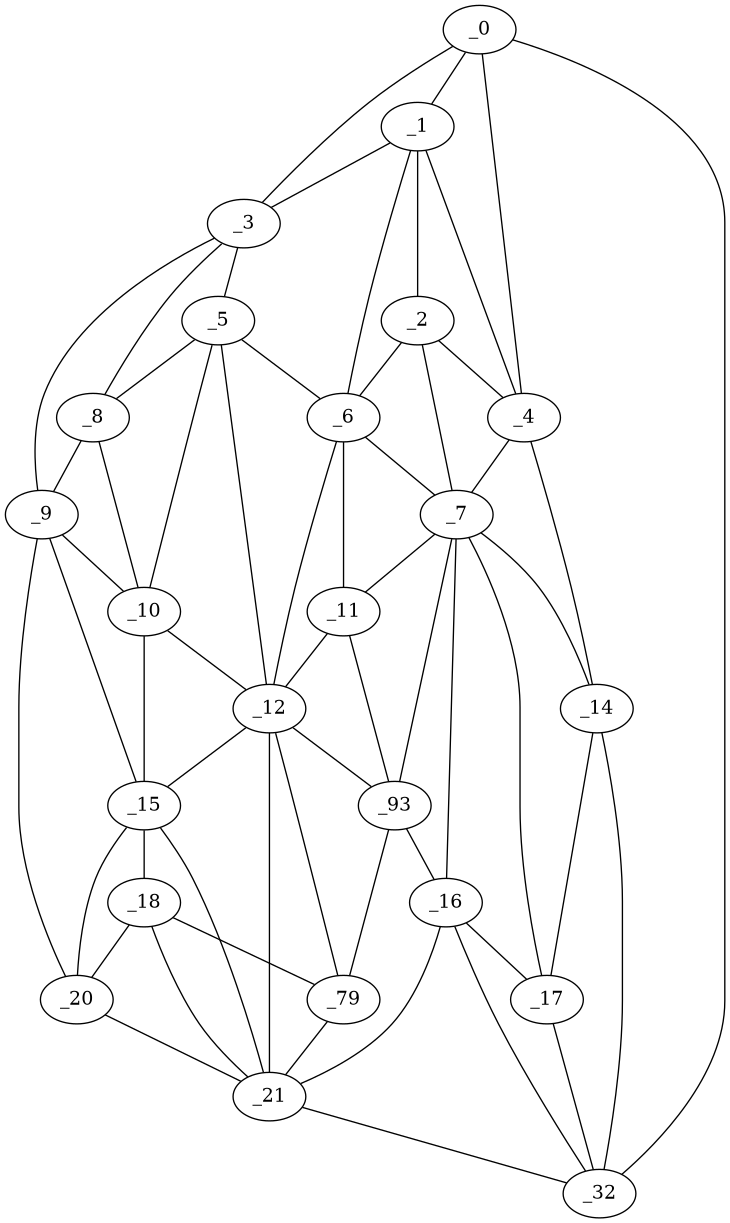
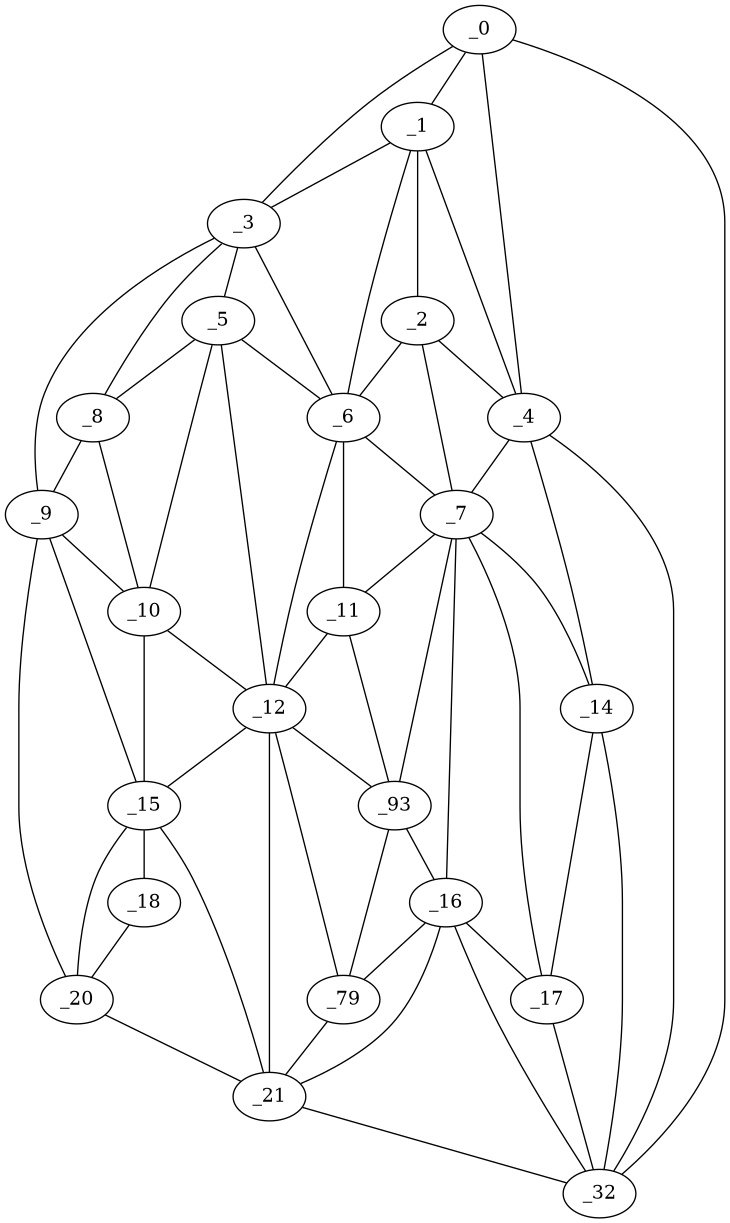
  graph {
    node [x=96 y=3]
    edge [valence=2]
    _0 [x=34 y=114]
    _1 [x=38 y=98]
    _3 [x=42]
    _4 [x=44 y=110]
    n5 [label=_32 y=123]
    _2 [x=40 y=93]
    _6 [x=45 y=71]
    _5 [x=45 y=11]
    _8 [x=53 y=10]
    _9 [x=56]
    _7 [x=47 y=84]
    _14 [x=81 y=110]
    _12 [x=67 y=58]
    _11 [x=64 y=63]
    _10 [x=60 y=13]
    _15 [x=82 y=14]
    _20 [x=93 y=10]
    n18 [label=_93 x=81 y=71]
    _16 [x=86 y=84]
    _17 [x=87 y=99]
    n21 [label=_79 x=90 y=61]
    _21 [y=49]
    _18 [x=89 y=14]
    _0 -- _1
    _0 -- _3 [valence=1]
    _0 -- _4 [valence=1]
    _0 -- n5 [valence=1]
    _1 -- _3 [valence=1]
    _1 -- _4
    _1 -- _2
    _1 -- _6
+   _3 -- _6
    _3 -- _5 [valence=1]
    _3 -- _8
    _3 -- _9 [valence=1]
+   _4 -- n5
    _4 -- _7 [valence=1]
    _4 -- _14
    _2 -- _4
    _2 -- _6
    _2 -- _7
    _6 -- _7
    _6 -- _12
    _6 -- _11
    _5 -- _6 [valence=1]
    _5 -- _8
    _5 -- _12 [valence=1]
    _5 -- _10
    _8 -- _9 [valence=1]
    _8 -- _10 [valence=1]
    _9 -- _10
    _9 -- _15
    _9 -- _20 [valence=1]
    _7 -- _14 [valence=1]
    _7 -- _11
    _7 -- n18
    _7 -- _16
    _7 -- _17
    _14 -- n5 [valence=1]
    _14 -- _17
    _12 -- _15
    _12 -- n18
    _12 -- n21
    _12 -- _21 [valence=1]
    _11 -- _12
    _11 -- n18
    _10 -- _12
    _10 -- _15
    _15 -- _20
    _15 -- _21
    _15 -- _18
    _20 -- _21 [valence=1]
    n18 -- _16
    n18 -- n21 [valence=1]
    _16 -- n5
    _16 -- _17
-   _18 -- n21 [valence=1]
+   _16 -- n21 [valence=1]
    _16 -- _21 [valence=1]
    _17 -- n5
    n21 -- _21
    _21 -- n5 [valence=1]
    _18 -- _20 [valence=1]
-   _18 -- _21
  }
